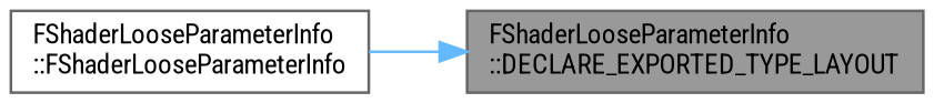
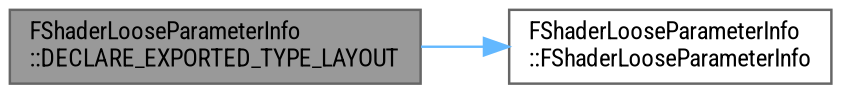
  digraph {
    rankdir=LR
    fontname="Roboto Condensed"
    node [fontname="Roboto Condensed" fontsize=10 shape=box style=filled]
    n1 [color=gray40 fillcolor=grey60 fontcolor=black height=0.2 label="FShaderLooseParameterInfo\l::DECLARE_EXPORTED_TYPE_LAYOUT" width=0.4]
    n2 [color=grey40 fillcolor=white height=0.2 label="FShaderLooseParameterInfo\l::FShaderLooseParameterInfo" width=0.4]
-   n2 -> n1 [color=steelblue1 fontname="Roboto Condensed" fontsize=10 labelfontname=Helvetica labelfontsize=10 style=solid]
+   n1 -> n2 [color=steelblue1 fontname="Roboto Condensed" fontsize=10 labelfontname=Helvetica labelfontsize=10 style=solid]
  }
